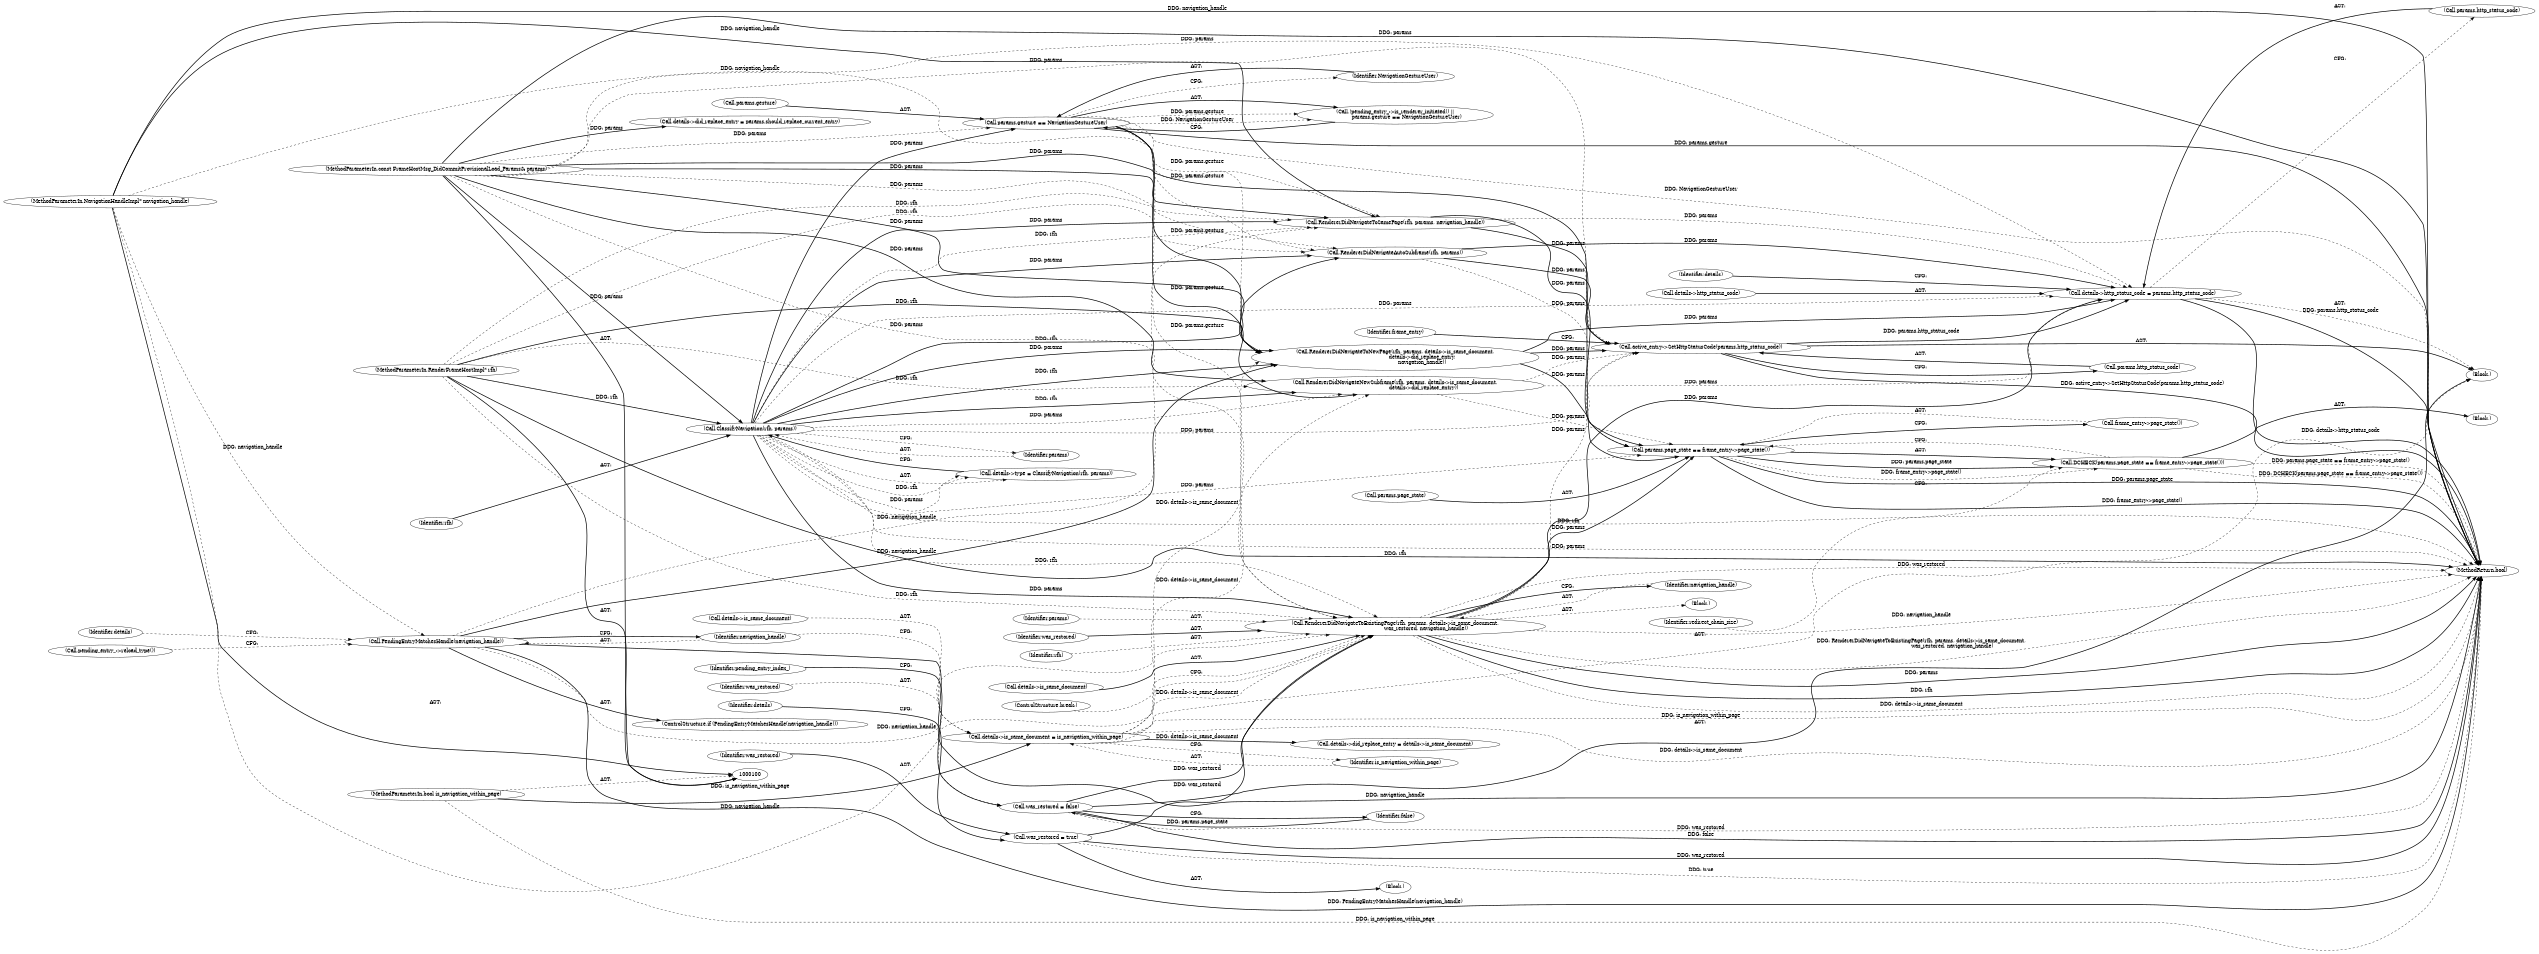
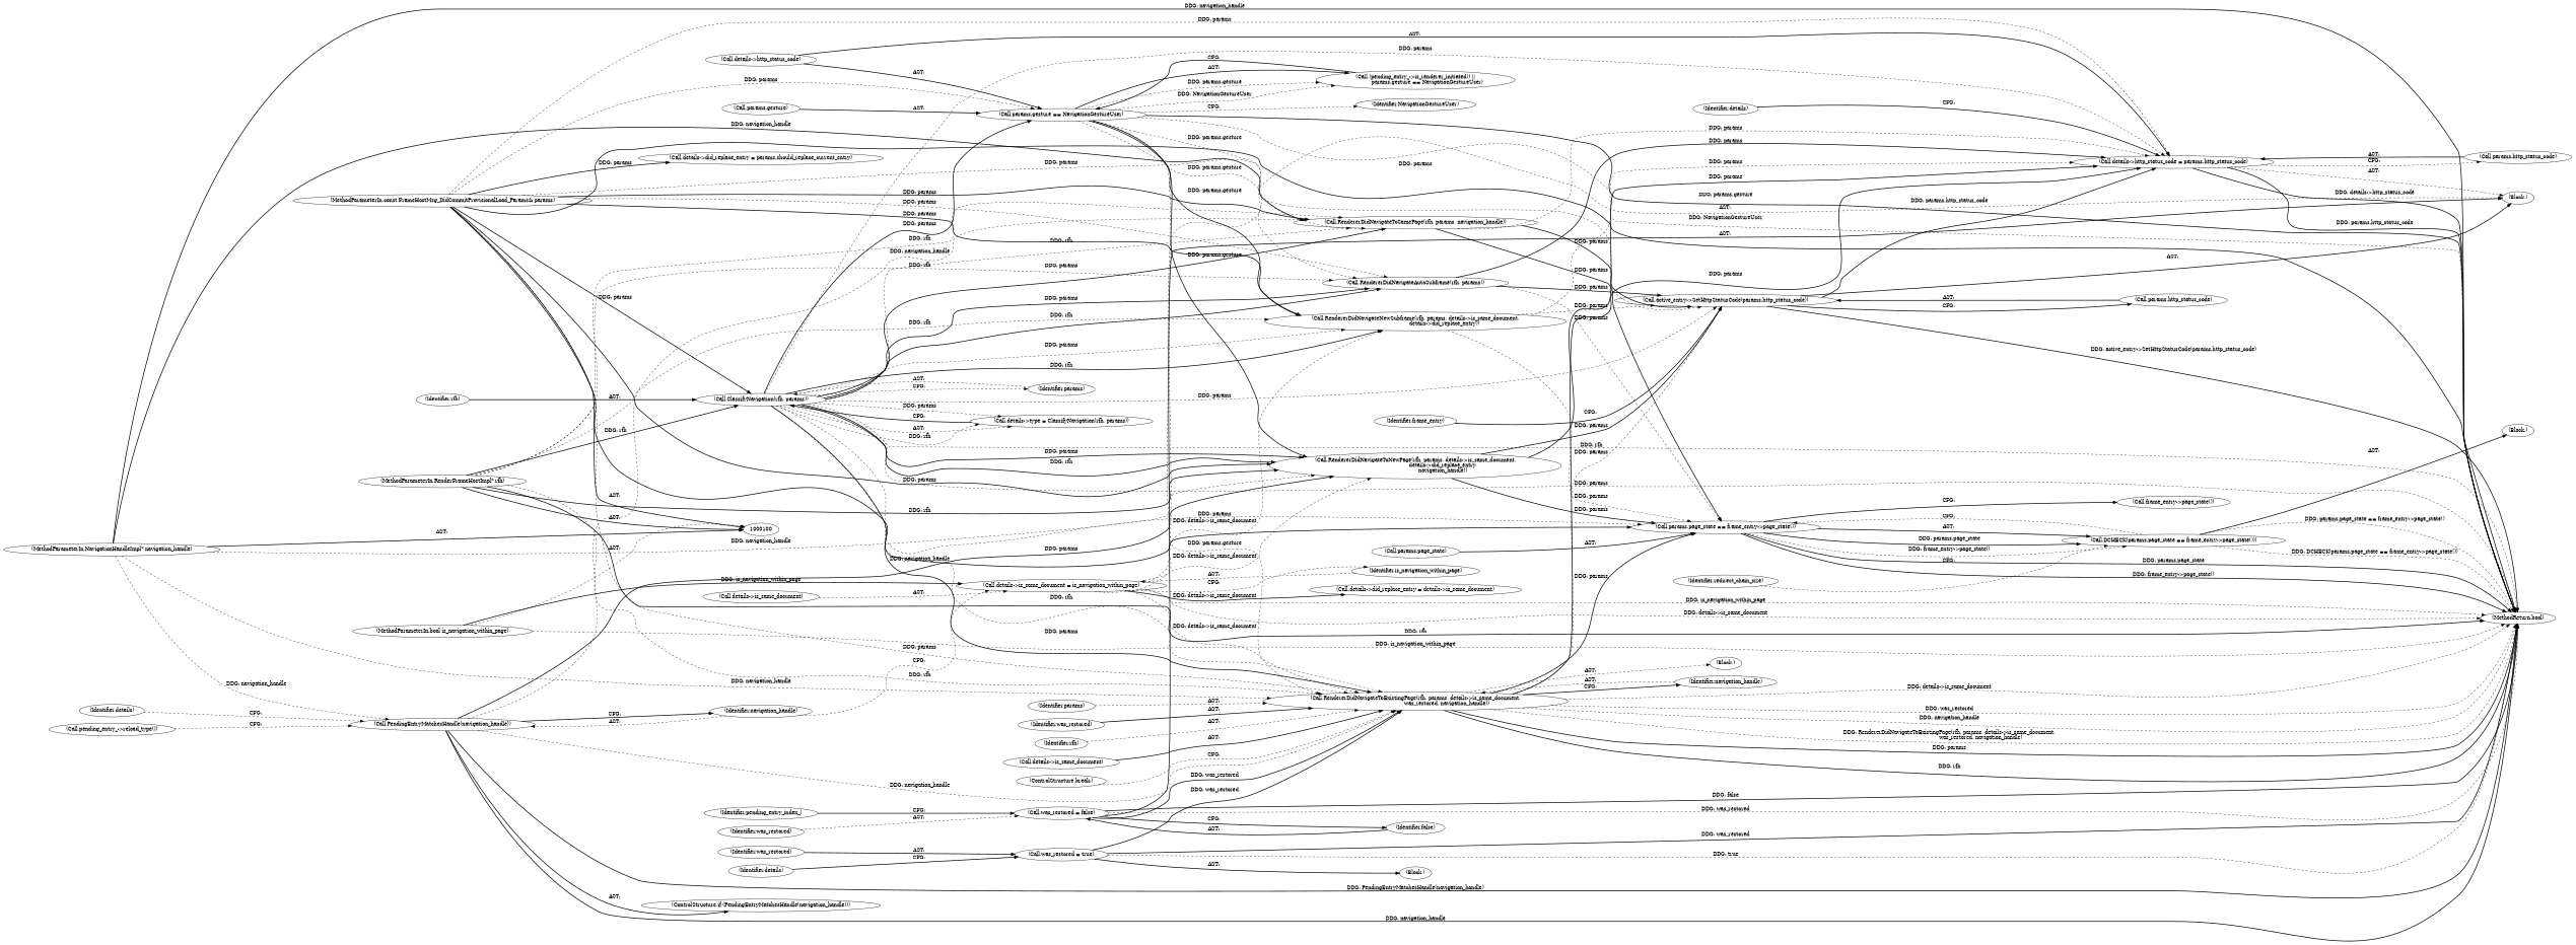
  digraph {
    rankdir=LR
    edge [style=bold]
    n1 [label="(Call,RendererDidNavigateToExistingPage(rfh, params, details->is_same_document,\n                                        was_restored, navigation_handle))"]
    n2 [label="(Call,active_entry->SetHttpStatusCode(params.http_status_code))"]
    n3 [label="(Call,details->http_status_code = params.http_status_code)"]
    n4 [label="(Call,params.page_state == frame_entry->page_state())"]
    n5 [label="(Block,)"]
    n6 [label="(MethodReturn,bool)"]
    n7 [label="(Identifier,navigation_handle)"]
    n8 [label="(Block,)"]
    n9 [label="(Call,params.http_status_code)"]
    n10 [label="(Call,params.http_status_code)"]
    n11 [label="(Call,DCHECK(params.page_state == frame_entry->page_state()))"]
    n12 [label="(Call,frame_entry->page_state())"]
    n13 [label="(Call,ClassifyNavigation(rfh, params))"]
    n14 [label="(Call,params.gesture == NavigationGestureUser)"]
    n15 [label="(Call,details->type = ClassifyNavigation(rfh, params))"]
    n16 [label="(Identifier,params)"]
    n17 [label="(Call,RendererDidNavigateToNewPage(rfh, params, details->is_same_document,\n                                   details->did_replace_entry,\n                                   navigation_handle))"]
    n18 [label="(Call,RendererDidNavigateAutoSubframe(rfh, params))"]
    n19 [label="(Call,RendererDidNavigateNewSubframe(rfh, params, details->is_same_document,\n                                     details->did_replace_entry))"]
    n20 [label="(Call,RendererDidNavigateToSamePage(rfh, params, navigation_handle))"]
    n21 [label="(Identifier,NavigationGestureUser)"]
    n22 [label="(Call,!pending_entry_->is_renderer_initiated() ||\n               params.gesture == NavigationGestureUser)"]
    n23 [label="(MethodParameterIn,RenderFrameHostImpl* rfh)"]
    1000100
    n25 [label="(MethodParameterIn,const FrameHostMsg_DidCommitProvisionalLoad_Params& params)"]
    n26 [label="(Call,details->did_replace_entry = params.should_replace_current_entry)"]
    n27 [label="(Call,details->is_same_document = is_navigation_within_page)"]
    n28 [label="(Identifier,is_navigation_within_page)"]
    n29 [label="(Call,details->did_replace_entry = details->is_same_document)"]
    n30 [label="(MethodParameterIn,bool is_navigation_within_page)"]
    n31 [label="(Call,was_restored = false)"]
    n32 [label="(Identifier,false)"]
    n33 [label="(Call,was_restored = true)"]
    n34 [label="(Block,)"]
    n35 [label="(Call,PendingEntryMatchesHandle(navigation_handle))"]
    n36 [label="(Identifier,navigation_handle)"]
    n37 [label="(ControlStructure,if (PendingEntryMatchesHandle(navigation_handle)))"]
    n38 [label="(MethodParameterIn,NavigationHandleImpl* navigation_handle)"]
    n39 [label="(Block,)"]
    n40 [label="(Call,params.page_state)"]
    n41 [label="(Call,details->is_same_document)"]
    n42 [label="(Identifier,redirect_chain_size)"]
    n43 [label="(Identifier,frame_entry)"]
    n44 [label="(ControlStructure,break;)"]
    n45 [label="(Identifier,details)"]
    n46 [label="(Identifier,details)"]
    n47 [label="(Identifier,params)"]
    n48 [label="(Identifier,was_restored)"]
    n49 [label="(Identifier,details)"]
    n50 [label="(Identifier,was_restored)"]
    n51 [label="(Call,details->http_status_code)"]
    n52 [label="(Identifier,rfh)"]
    n53 [label="(Identifier,rfh)"]
    n54 [label="(Call,details->is_same_document)"]
    n55 [label="(Identifier,pending_entry_index_)"]
    n56 [label="(Identifier,was_restored)"]
    n57 [label="(Call,pending_entry_->reload_type())"]
    n58 [label="(Call,params.gesture)"]
    n1 -> n2 [label="DDG: params" style=dashed]
    n1 -> n3 [label="DDG: params"]
    n1 -> n4 [label="DDG: params"]
    n1 -> n5 [label="AST: " style=dashed]
    n1 -> n6 [label="DDG: was_restored" style=dashed]
    n1 -> n6 [label="DDG: navigation_handle" style=dashed]
    n1 -> n6 [label="DDG: RendererDidNavigateToExistingPage(rfh, params, details->is_same_document,\n                                        was_restored, navigation_handle)" style=dashed]
    n1 -> n6 [label="DDG: params"]
    n1 -> n6 [label="DDG: rfh"]
    n1 -> n6 [label="DDG: details->is_same_document" style=dashed]
    n1 -> n7 [label="CFG: "]
    n2 -> n3 [label="DDG: params.http_status_code"]
    n2 -> n6 [label="DDG: active_entry->SetHttpStatusCode(params.http_status_code)"]
    n2 -> n8 [label="AST: "]
    n2 -> n9 [label="CFG: "]
    n3 -> n6 [label="DDG: params.http_status_code"]
    n3 -> n6 [label="DDG: details->http_status_code"]
    n3 -> n8 [label="AST: " style=dashed]
    n3 -> n10 [label="CFG: " style=dashed]
    n4 -> n6 [label="DDG: params.page_state"]
    n4 -> n6 [label="DDG: frame_entry->page_state()"]
    n4 -> n11 [label="AST: "]
    n4 -> n11 [label="DDG: params.page_state"]
    n4 -> n11 [label="DDG: frame_entry->page_state()" style=dashed]
    n4 -> n12 [label="CFG: "]
    n7 -> n1 [label="AST: " style=dashed]
    n9 -> n2 [label="AST: "]
    n10 -> n3 [label="AST: "]
    n11 -> n4 [label="CFG: " style=dashed]
    n11 -> n6 [label="DDG: params.page_state == frame_entry->page_state()" style=dashed]
    n11 -> n6 [label="DDG: DCHECK(params.page_state == frame_entry->page_state())" style=dashed]
    n11 -> n39 [label="AST: "]
-   n12 -> n4 [label="AST: " style=dashed]
    n13 -> n1 [label="DDG: rfh" style=dashed]
    n13 -> n1 [label="DDG: params"]
    n13 -> n2 [label="DDG: params" style=dashed]
    n13 -> n3 [label="DDG: params" style=dashed]
    n13 -> n4 [label="DDG: params" style=dashed]
    n13 -> n6 [label="DDG: rfh" style=dashed]
    n13 -> n6 [label="DDG: params" style=dashed]
    n13 -> n14 [label="DDG: params"]
    n13 -> n15 [label="AST: " style=dashed]
    n13 -> n15 [label="DDG: rfh" style=dashed]
    n13 -> n15 [label="DDG: params" style=dashed]
    n13 -> n16 [label="CFG: " style=dashed]
    n13 -> n17 [label="DDG: rfh"]
    n13 -> n17 [label="DDG: params"]
    n13 -> n18 [label="DDG: rfh"]
    n13 -> n18 [label="DDG: params"]
    n13 -> n19 [label="DDG: rfh"]
    n13 -> n19 [label="DDG: params" style=dashed]
    n13 -> n20 [label="DDG: rfh" style=dashed]
    n13 -> n20 [label="DDG: params"]
    n14 -> n1 [label="DDG: params.gesture" style=dashed]
    n14 -> n6 [label="DDG: params.gesture"]
    n14 -> n6 [label="DDG: NavigationGestureUser" style=dashed]
    n14 -> n17 [label="DDG: params.gesture"]
    n14 -> n18 [label="DDG: params.gesture" style=dashed]
    n14 -> n19 [label="DDG: params.gesture"]
    n14 -> n20 [label="DDG: params.gesture" style=dashed]
    n14 -> n21 [label="CFG: " style=dashed]
    n14 -> n22 [label="AST: "]
    n14 -> n22 [label="DDG: params.gesture" style=dashed]
    n14 -> n22 [label="DDG: NavigationGestureUser" style=dashed]
    n15 -> n13 [label="CFG: "]
    n16 -> n13 [label="AST: " style=dashed]
    n17 -> n2 [label="DDG: params"]
    n17 -> n3 [label="DDG: params"]
    n17 -> n4 [label="DDG: params"]
    n18 -> n2 [label="DDG: params"]
    n18 -> n3 [label="DDG: params"]
    n18 -> n4 [label="DDG: params" style=dashed]
    n19 -> n2 [label="DDG: params" style=dashed]
    n19 -> n3 [label="DDG: params" style=dashed]
    n19 -> n4 [label="DDG: params" style=dashed]
    n20 -> n2 [label="DDG: params"]
    n20 -> n3 [label="DDG: params" style=dashed]
    n20 -> n4 [label="DDG: params"]
-   n21 -> n14 [label="AST: "]
+   n51 -> n14 [label="AST: "]
    n22 -> n14 [label="CFG: "]
    n23 -> n1 [label="DDG: rfh" style=dashed]
    n23 -> n6 [label="DDG: rfh"]
    n23 -> n13 [label="DDG: rfh"]
    n23 -> n17 [label="DDG: rfh"]
    n23 -> n18 [label="DDG: rfh" style=dashed]
    n23 -> n19 [label="DDG: rfh" style=dashed]
    n23 -> n20 [label="DDG: rfh" style=dashed]
    n23 -> 1000100 [label="AST: "]
    n25 -> n1 [label="DDG: params" style=dashed]
    n25 -> n2 [label="DDG: params" style=dashed]
    n25 -> n3 [label="DDG: params" style=dashed]
    n25 -> n4 [label="DDG: params"]
    n25 -> n6 [label="DDG: params"]
    n25 -> n13 [label="DDG: params"]
    n25 -> n14 [label="DDG: params" style=dashed]
    n25 -> n17 [label="DDG: params"]
    n25 -> n18 [label="DDG: params" style=dashed]
    n25 -> n19 [label="DDG: params"]
    n25 -> n20 [label="DDG: params"]
    n25 -> 1000100 [label="AST: "]
    n25 -> n26 [label="DDG: params"]
    n27 -> n1 [label="DDG: details->is_same_document" style=dashed]
    n27 -> n6 [label="DDG: is_navigation_within_page" style=dashed]
    n27 -> n6 [label="DDG: details->is_same_document" style=dashed]
    n27 -> n8 [label="AST: " style=dashed]
    n27 -> n17 [label="DDG: details->is_same_document" style=dashed]
    n27 -> n19 [label="DDG: details->is_same_document" style=dashed]
    n27 -> n28 [label="CFG: " style=dashed]
    n27 -> n29 [label="DDG: details->is_same_document"]
    n28 -> n27 [label="AST: " style=dashed]
    n30 -> n6 [label="DDG: is_navigation_within_page" style=dashed]
    n30 -> 1000100 [label="AST: " style=dashed]
    n30 -> n27 [label="DDG: is_navigation_within_page"]
    n31 -> n1 [label="DDG: was_restored"]
    n31 -> n6 [label="DDG: was_restored" style=dashed]
    n31 -> n6 [label="DDG: false"]
    n31 -> n8 [label="AST: "]
    n31 -> n32 [label="CFG: "]
-   n32 -> n31 [label="DDG: params.page_state"]
+   n32 -> n31 [label="AST: "]
    n33 -> n1 [label="DDG: was_restored"]
    n33 -> n6 [label="DDG: was_restored"]
    n33 -> n6 [label="DDG: true" style=dashed]
    n33 -> n34 [label="AST: "]
    n35 -> n1 [label="DDG: navigation_handle" style=dashed]
    n35 -> n6 [label="DDG: navigation_handle"]
    n35 -> n6 [label="DDG: PendingEntryMatchesHandle(navigation_handle)"]
    n35 -> n17 [label="DDG: navigation_handle"]
    n35 -> n20 [label="DDG: navigation_handle" style=dashed]
    n35 -> n36 [label="CFG: "]
    n35 -> n37 [label="AST: "]
    n36 -> n27 [label="CFG: " style=dashed]
    n36 -> n35 [label="AST: " style=dashed]
    n38 -> n1 [label="DDG: navigation_handle" style=dashed]
    n38 -> n6 [label="DDG: navigation_handle"]
    n38 -> n17 [label="DDG: navigation_handle" style=dashed]
    n38 -> n20 [label="DDG: navigation_handle"]
    n38 -> 1000100 [label="AST: "]
    n38 -> n35 [label="DDG: navigation_handle" style=dashed]
    n40 -> n4 [label="AST: "]
    n41 -> n1 [label="AST: "]
    n42 -> n11 [label="CFG: " style=dashed]
    n43 -> n2 [label="CFG: "]
    n44 -> n1 [label="CFG: " style=dashed]
    n45 -> n35 [label="CFG: " style=dashed]
    n46 -> n3 [label="CFG: "]
    n47 -> n1 [label="AST: " style=dashed]
    n48 -> n33 [label="AST: "]
    n49 -> n33 [label="CFG: "]
    n50 -> n1 [label="AST: "]
    n51 -> n3 [label="AST: "]
    n52 -> n1 [label="AST: " style=dashed]
    n53 -> n13 [label="AST: "]
    n54 -> n27 [label="AST: " style=dashed]
    n55 -> n31 [label="CFG: "]
    n56 -> n31 [label="AST: " style=dashed]
    n57 -> n35 [label="CFG: " style=dashed]
    n58 -> n14 [label="AST: "]
  }
